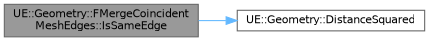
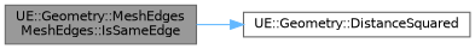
  digraph {
    rankdir=LR
    node [fontname=Helvetica fontsize=10 shape=box style=filled]
-   n1 [color=gray40 fillcolor=grey60 fontcolor=black height=0.2 label="UE::Geometry::FMergeCoincident\lMeshEdges::IsSameEdge" width=0.4]
+   n1 [color=gray40 fillcolor=grey60 fontcolor=black height=0.2 label="UE::Geometry::MeshEdges\lMeshEdges::IsSameEdge" width=0.4]
    n2 [color=grey40 fillcolor=white height=0.2 label="UE::Geometry::DistanceSquared" width=0.4]
    n1 -> n2 [color=steelblue1 fontname=Helvetica fontsize=10 labelfontname=Helvetica labelfontsize=10 style=solid]
  }
